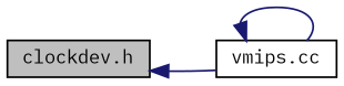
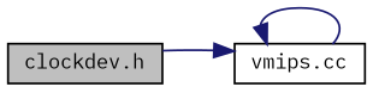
  digraph {
    rankdir=LR
    fontname="IBM Plex Mono"
    node [color=black fontname="IBM Plex Mono" fontsize=10 shape=record style=filled]
    edge [color=midnightblue dir=back fontname="IBM Plex Mono" fontsize=10 labelfontname=FreeSans labelfontsize=10 style=solid]
    n1 [fillcolor=grey75 fontcolor=black height=0.2 label="clockdev.h" width=0.4]
    n2 [fillcolor=white height=0.2 label="vmips.cc" width=0.4]
-   n1 -> n2
+   n2 -> n1
    n2 -> n2
  }
